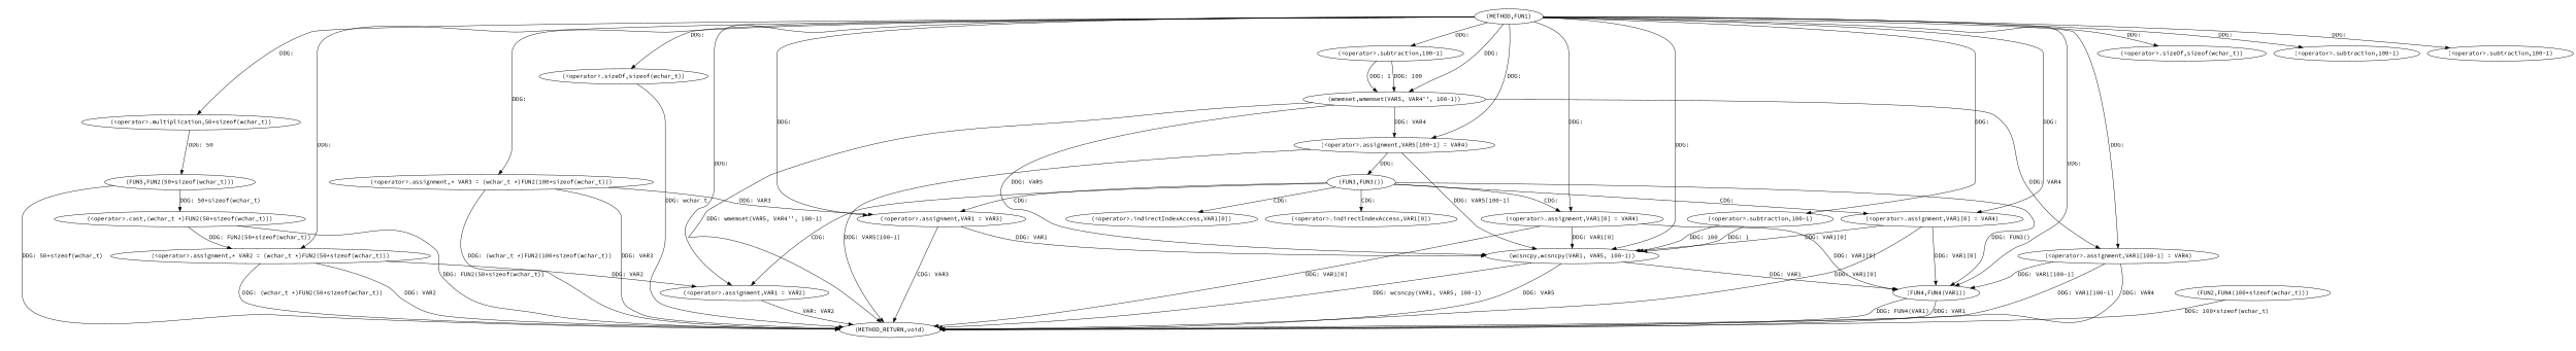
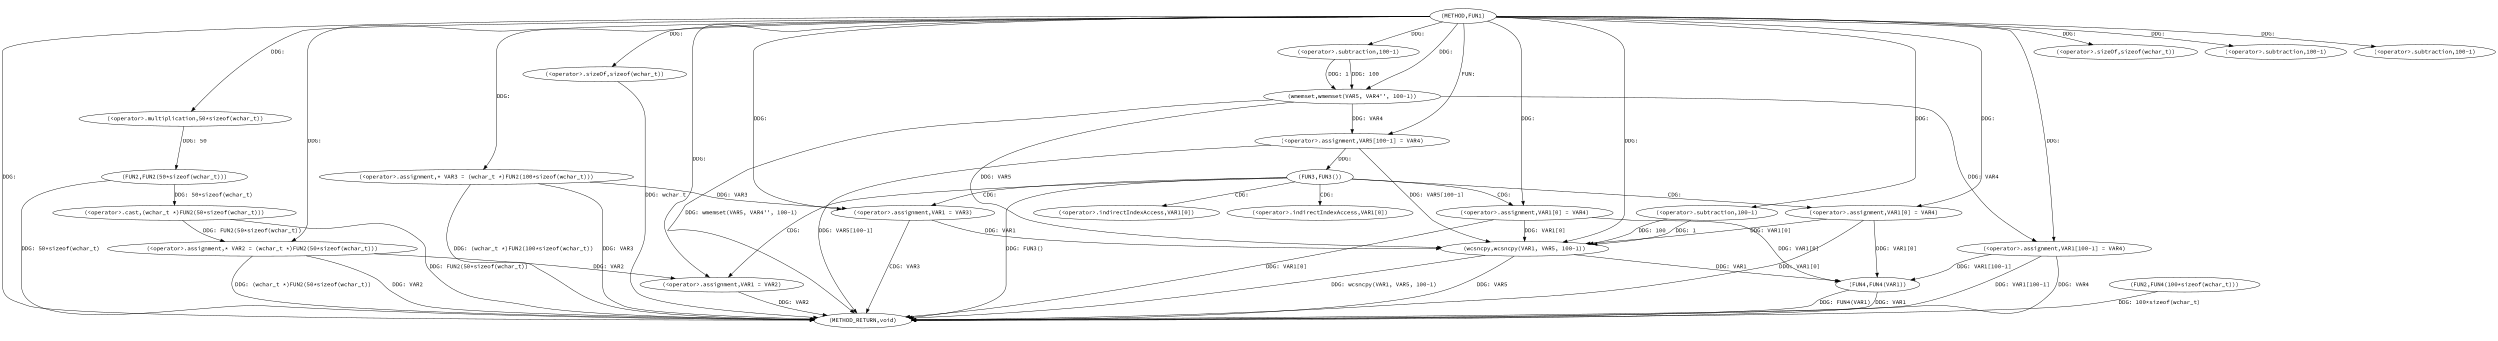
  digraph {
    fontname="Source Code Pro"
    node [fontname="Source Code Pro"]
    edge [fontname="Source Code Pro"]
    n1 [label="(METHOD,FUN1)"]
    n2 [label="(<operator>.assignment,* VAR2 = (wchar_t *)FUN2(50*sizeof(wchar_t)))"]
    n3 [label="(<operator>.multiplication,50*sizeof(wchar_t))"]
    n4 [label="(<operator>.sizeOf,sizeof(wchar_t))"]
    n5 [label="(<operator>.assignment,* VAR3 = (wchar_t *)FUN2(100*sizeof(wchar_t)))"]
    n6 [label="(<operator>.sizeOf,sizeof(wchar_t))"]
    n7 [label="(<operator>.assignment,VAR1 = VAR2)"]
    n8 [label="(<operator>.assignment,VAR1[0] = VAR4)"]
    n9 [label="(<operator>.assignment,VAR1 = VAR3)"]
    n10 [label="(<operator>.assignment,VAR1[0] = VAR4)"]
    n11 [label="(wmemset,wmemset(VAR5, VAR4'', 100-1))"]
    n12 [label="(<operator>.subtraction,100-1)"]
    n13 [label="(<operator>.assignment,VAR5[100-1] = VAR4)"]
    n14 [label="(<operator>.subtraction,100-1)"]
    n15 [label="(wcsncpy,wcsncpy(VAR1, VAR5, 100-1))"]
    n16 [label="(<operator>.subtraction,100-1)"]
    n17 [label="(<operator>.assignment,VAR1[100-1] = VAR4)"]
    n18 [label="(<operator>.subtraction,100-1)"]
    n19 [label="(FUN4,FUN4(VAR1))"]
    n20 [label="(METHOD_RETURN,void)"]
-   n21 [label="(FUN5,FUN2(50*sizeof(wchar_t)))"]
+   n21 [label="(FUN2,FUN2(50*sizeof(wchar_t)))"]
    n22 [label="(FUN3,FUN3())"]
    n23 [label="(<operator>.indirectIndexAccess,VAR1[0])"]
    n24 [label="(<operator>.indirectIndexAccess,VAR1[0])"]
    n25 [label="(<operator>.cast,(wchar_t *)FUN2(50*sizeof(wchar_t)))"]
    n26 [label="(FUN2,FUN4(100*sizeof(wchar_t)))"]
    n1 -> n2 [label="DDG: "]
    n1 -> n3 [label="DDG: "]
    n1 -> n4 [label="DDG: "]
    n1 -> n5 [label="DDG: "]
    n1 -> n6 [label="DDG: "]
    n1 -> n7 [label="DDG: "]
    n1 -> n8 [label="DDG: "]
    n1 -> n9 [label="DDG: "]
    n1 -> n10 [label="DDG: "]
    n1 -> n11 [label="DDG: "]
    n1 -> n12 [label="DDG: "]
-   n1 -> n13 [label="DDG: "]
+   n1 -> n13 [label="FUN: "]
    n1 -> n14 [label="DDG: "]
    n1 -> n15 [label="DDG: "]
    n1 -> n16 [label="DDG: "]
    n1 -> n17 [label="DDG: "]
    n1 -> n18 [label="DDG: "]
-   n1 -> n19 [label="DDG: "]
+   n1 -> n20 [label="DDG: "]
    n2 -> n7 [label="DDG: VAR2"]
    n2 -> n20 [label="DDG: VAR2"]
    n2 -> n20 [label="DDG: (wchar_t *)FUN2(50*sizeof(wchar_t))"]
    n3 -> n21 [label="DDG: 50"]
    n5 -> n9 [label="DDG: VAR3"]
    n5 -> n20 [label="DDG: VAR3"]
    n5 -> n20 [label="DDG: (wchar_t *)FUN2(100*sizeof(wchar_t))"]
    n6 -> n20 [label="DDG: wchar_t"]
-   n7 -> n20 [label="VAR: VAR2"]
+   n7 -> n20 [label="DDG: VAR2"]
    n8 -> n15 [label="DDG: VAR1[0]"]
    n8 -> n19 [label="DDG: VAR1[0]"]
    n8 -> n20 [label="DDG: VAR1[0]"]
    n9 -> n15 [label="DDG: VAR1"]
    n9 -> n20 [label="CDG: VAR3"]
    n10 -> n15 [label="DDG: VAR1[0]"]
    n10 -> n19 [label="DDG: VAR1[0]"]
    n10 -> n20 [label="DDG: VAR1[0]"]
    n11 -> n13 [label="DDG: VAR4"]
    n11 -> n15 [label="DDG: VAR5"]
    n11 -> n17 [label="DDG: VAR4"]
    n11 -> n20 [label="DDG: wmemset(VAR5, VAR4'', 100-1)"]
    n12 -> n11 [label="DDG: 100"]
    n12 -> n11 [label="DDG: 1"]
    n13 -> n15 [label="DDG: VAR5[100-1]"]
    n13 -> n20 [label="DDG: VAR5[100-1]"]
    n13 -> n22 [label="DDG: "]
    n15 -> n19 [label="DDG: VAR1"]
    n15 -> n20 [label="DDG: wcsncpy(VAR1, VAR5, 100-1)"]
    n15 -> n20 [label="DDG: VAR5"]
    n16 -> n15 [label="DDG: 100"]
    n16 -> n15 [label="DDG: 1"]
    n17 -> n19 [label="DDG: VAR1[100-1]"]
    n17 -> n20 [label="DDG: VAR1[100-1]"]
    n17 -> n20 [label="DDG: VAR4"]
    n19 -> n20 [label="DDG: FUN4(VAR1)"]
    n19 -> n20 [label="DDG: VAR1"]
    n21 -> n20 [label="DDG: 50*sizeof(wchar_t)"]
    n21 -> n25 [label="DDG: 50*sizeof(wchar_t)"]
    n22 -> n7 [label="CDG: "]
    n22 -> n8 [label="CDG: "]
    n22 -> n9 [label="CDG: "]
    n22 -> n10 [label="CDG: "]
-   n22 -> n19 [label="DDG: FUN3()"]
+   n22 -> n20 [label="DDG: FUN3()"]
    n22 -> n23 [label="CDG: "]
    n22 -> n24 [label="CDG: "]
    n25 -> n2 [label="DDG: FUN2(50*sizeof(wchar_t))"]
    n25 -> n20 [label="DDG: FUN2(50*sizeof(wchar_t))"]
    n26 -> n20 [label="DDG: 100*sizeof(wchar_t)"]
  }
